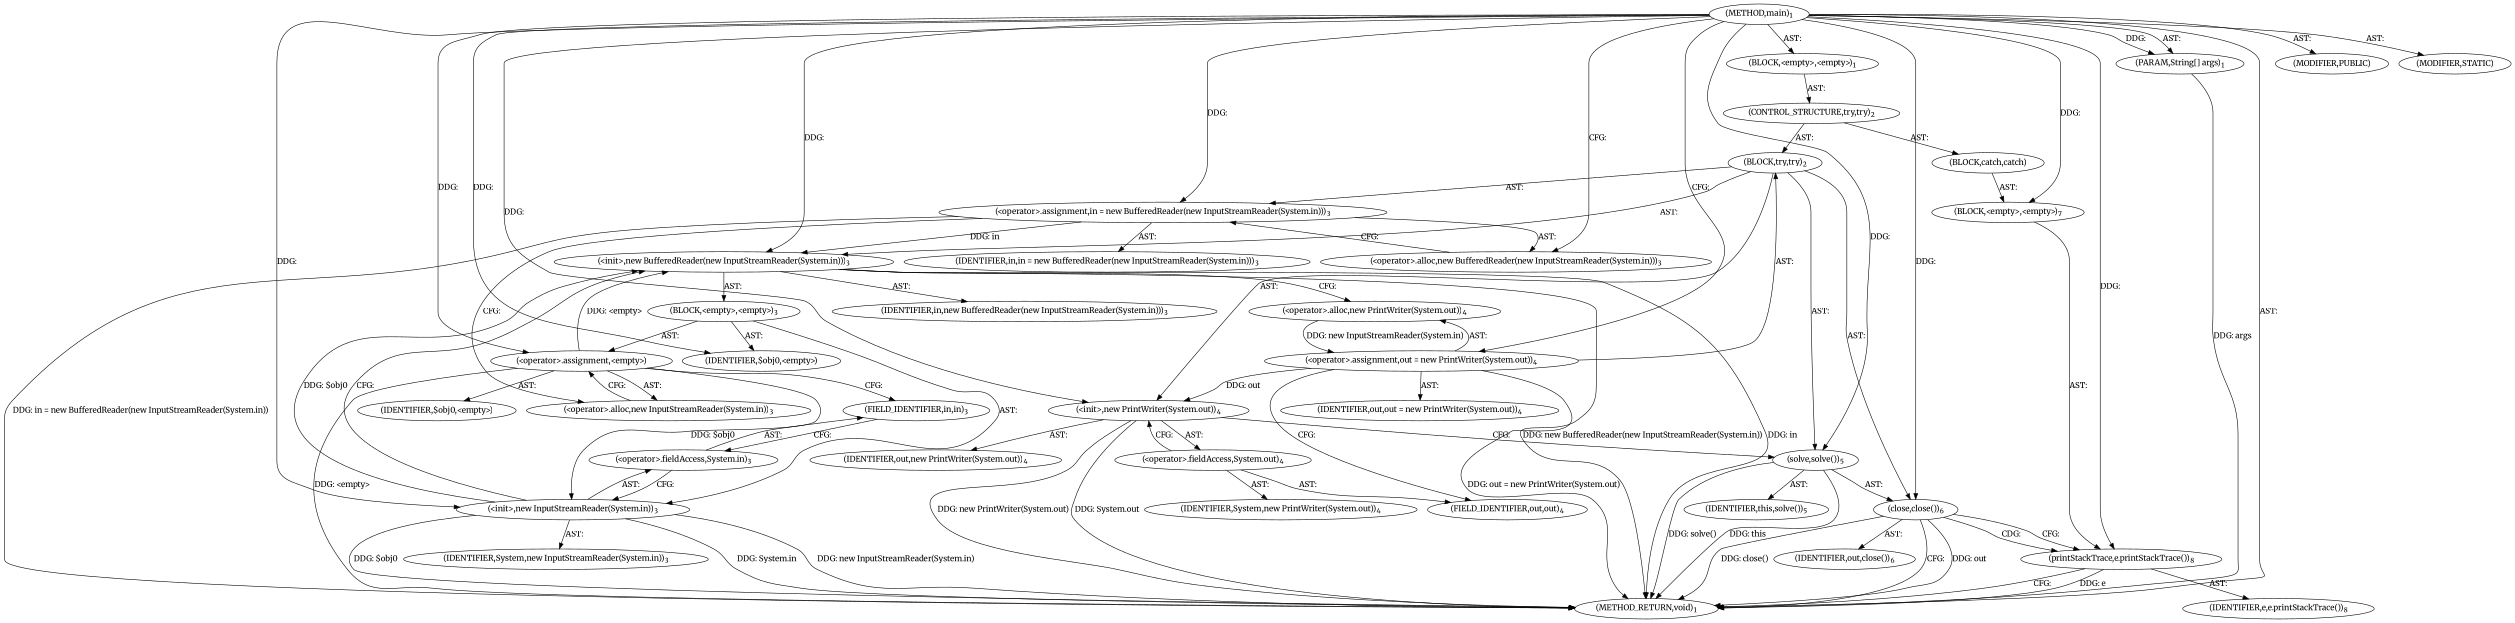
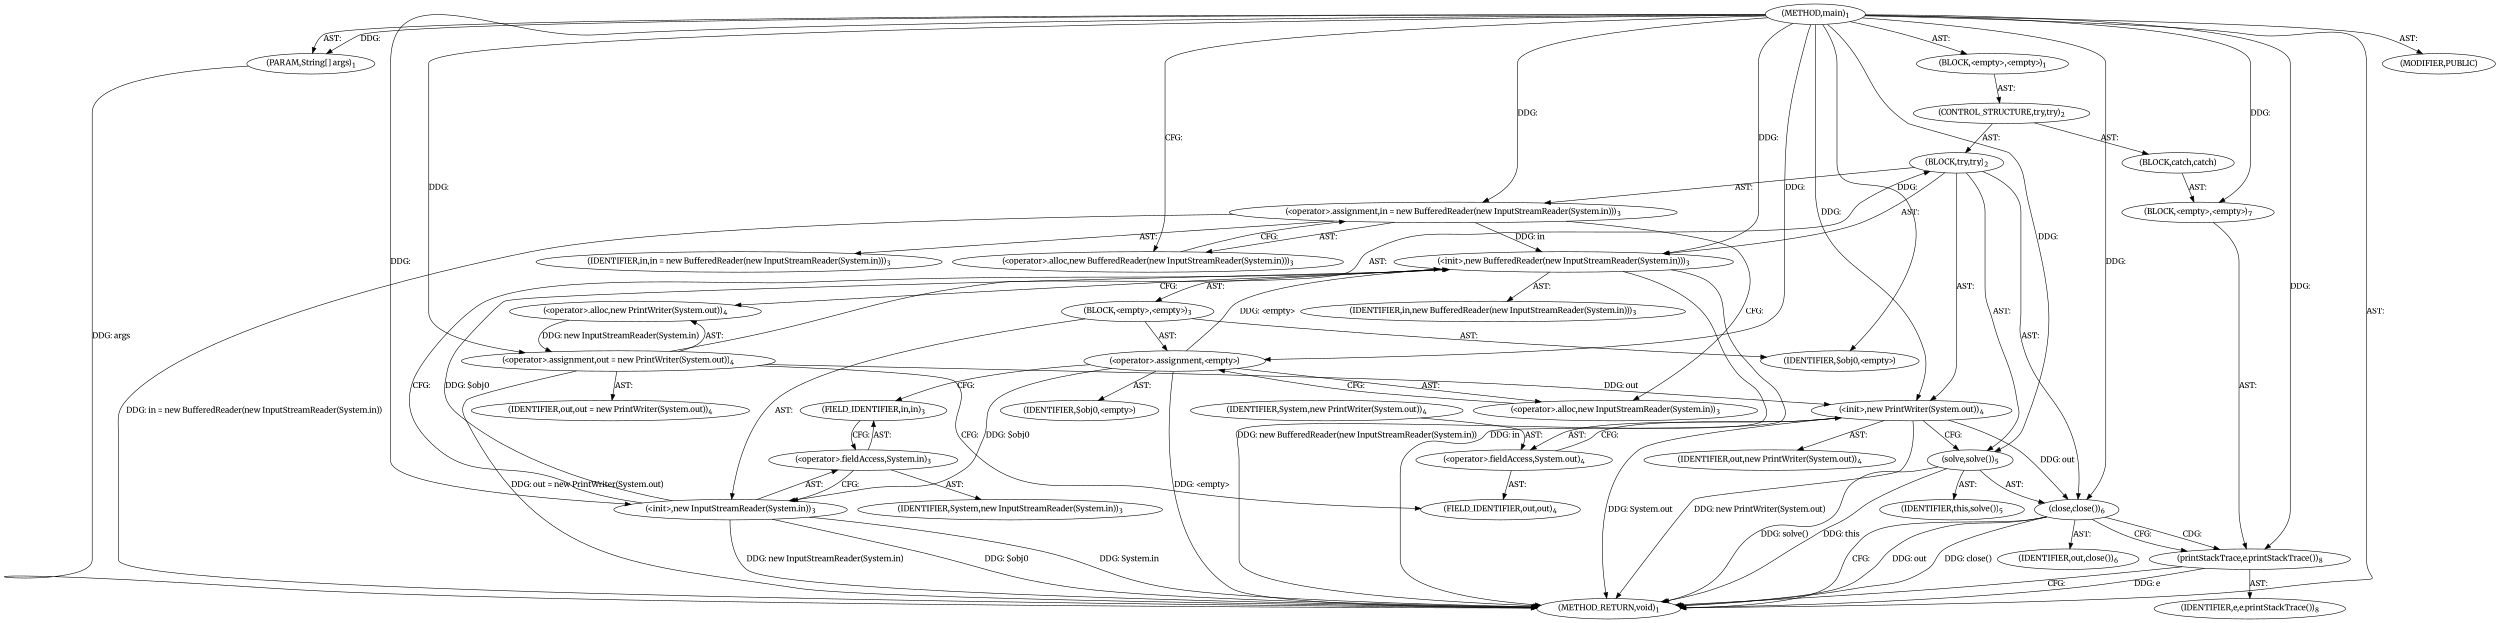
  digraph {
    fontname=Merriweather
    node [fontname=Merriweather]
    edge [fontname=Merriweather]
    n1 [label=<(METHOD,main)<SUB>1</SUB>>]
    n2 [label=<(PARAM,String[] args)<SUB>1</SUB>>]
    n3 [label=<(BLOCK,&lt;empty&gt;,&lt;empty&gt;)<SUB>1</SUB>>]
    n4 [label=<(&lt;operator&gt;.assignment,in = new BufferedReader(new InputStreamReader(System.in)))<SUB>3</SUB>>]
    n5 [label=<(&lt;operator&gt;.alloc,new BufferedReader(new InputStreamReader(System.in)))<SUB>3</SUB>>]
    n6 [label=<(&lt;init&gt;,new BufferedReader(new InputStreamReader(System.in)))<SUB>3</SUB>>]
    n7 [label=<(&lt;operator&gt;.assignment,&lt;empty&gt;)>]
    n8 [label=<(&lt;init&gt;,new InputStreamReader(System.in))<SUB>3</SUB>>]
    n9 [label=<(IDENTIFIER,$obj0,&lt;empty&gt;)>]
    n10 [label=<(&lt;operator&gt;.assignment,out = new PrintWriter(System.out))<SUB>4</SUB>>]
    n11 [label=<(&lt;init&gt;,new PrintWriter(System.out))<SUB>4</SUB>>]
    n12 [label=<(solve,solve())<SUB>5</SUB>>]
    n13 [label=<(close,close())<SUB>6</SUB>>]
    n14 [label=<(BLOCK,&lt;empty&gt;,&lt;empty&gt;)<SUB>7</SUB>>]
    n15 [label=<(printStackTrace,e.printStackTrace())<SUB>8</SUB>>]
    n16 [label=<(MODIFIER,PUBLIC)>]
-   n17 [label=<(MODIFIER,STATIC)>]
    n18 [label=<(METHOD_RETURN,void)<SUB>1</SUB>>]
    n19 [label=<(CONTROL_STRUCTURE,try,try)<SUB>2</SUB>>]
    n20 [label=<(IDENTIFIER,in,in = new BufferedReader(new InputStreamReader(System.in)))<SUB>3</SUB>>]
    n21 [label=<(&lt;operator&gt;.alloc,new InputStreamReader(System.in))<SUB>3</SUB>>]
    n22 [label=<(IDENTIFIER,in,new BufferedReader(new InputStreamReader(System.in)))<SUB>3</SUB>>]
    n23 [label=<(BLOCK,&lt;empty&gt;,&lt;empty&gt;)<SUB>3</SUB>>]
    n24 [label=<(&lt;operator&gt;.alloc,new PrintWriter(System.out))<SUB>4</SUB>>]
    n25 [label=<(IDENTIFIER,$obj0,&lt;empty&gt;)>]
    n26 [label=<(FIELD_IDENTIFIER,in,in)<SUB>3</SUB>>]
    n27 [label=<(&lt;operator&gt;.fieldAccess,System.in)<SUB>3</SUB>>]
    n28 [label=<(BLOCK,try,try)<SUB>2</SUB>>]
    n29 [label=<(IDENTIFIER,out,out = new PrintWriter(System.out))<SUB>4</SUB>>]
    n30 [label=<(FIELD_IDENTIFIER,out,out)<SUB>4</SUB>>]
    n31 [label=<(IDENTIFIER,out,new PrintWriter(System.out))<SUB>4</SUB>>]
    n32 [label=<(&lt;operator&gt;.fieldAccess,System.out)<SUB>4</SUB>>]
    n33 [label=<(IDENTIFIER,this,solve())<SUB>5</SUB>>]
    n34 [label=<(IDENTIFIER,out,close())<SUB>6</SUB>>]
    n35 [label=<(IDENTIFIER,e,e.printStackTrace())<SUB>8</SUB>>]
    n36 [label=<(BLOCK,catch,catch)>]
    n37 [label=<(IDENTIFIER,System,new InputStreamReader(System.in))<SUB>3</SUB>>]
    n38 [label=<(IDENTIFIER,System,new PrintWriter(System.out))<SUB>4</SUB>>]
    n1 -> n2 [label="AST: "]
    n1 -> n2 [label="DDG: "]
    n1 -> n3 [label="AST: "]
    n1 -> n4 [label="DDG: "]
    n1 -> n5 [label="CFG: "]
    n1 -> n6 [label="DDG: "]
    n1 -> n7 [label="DDG: "]
    n1 -> n8 [label="DDG: "]
    n1 -> n9 [label="DDG: "]
-   n1 -> n10 [label="CFG: "]
+   n1 -> n10 [label="DDG: "]
    n1 -> n11 [label="DDG: "]
    n1 -> n12 [label="DDG: "]
    n1 -> n13 [label="DDG: "]
    n1 -> n14 [label="DDG: "]
    n1 -> n15 [label="DDG: "]
    n1 -> n16 [label="AST: "]
-   n1 -> n17 [label="AST: "]
    n1 -> n18 [label="AST: "]
    n2 -> n18 [label="DDG: args"]
    n3 -> n19 [label="AST: "]
    n4 -> n5 [label="AST: "]
    n4 -> n6 [label="DDG: in"]
    n4 -> n18 [label="DDG: in = new BufferedReader(new InputStreamReader(System.in))"]
    n4 -> n20 [label="AST: "]
    n4 -> n21 [label="CFG: "]
    n5 -> n4 [label="CFG: "]
    n6 -> n18 [label="DDG: in"]
    n6 -> n18 [label="DDG: new BufferedReader(new InputStreamReader(System.in))"]
    n6 -> n22 [label="AST: "]
    n6 -> n23 [label="AST: "]
    n6 -> n24 [label="CFG: "]
    n7 -> n6 [label="DDG: &lt;empty&gt;"]
    n7 -> n8 [label="DDG: $obj0"]
    n7 -> n18 [label="DDG: &lt;empty&gt;"]
    n7 -> n21 [label="AST: "]
    n7 -> n25 [label="AST: "]
    n7 -> n26 [label="CFG: "]
    n8 -> n6 [label="CFG: "]
    n8 -> n6 [label="DDG: $obj0"]
    n8 -> n18 [label="DDG: $obj0"]
    n8 -> n18 [label="DDG: System.in"]
    n8 -> n18 [label="DDG: new InputStreamReader(System.in)"]
    n8 -> n27 [label="AST: "]
    n10 -> n11 [label="DDG: out"]
    n10 -> n18 [label="DDG: out = new PrintWriter(System.out)"]
    n10 -> n24 [label="AST: "]
    n10 -> n28 [label="AST: "]
    n10 -> n29 [label="AST: "]
    n10 -> n30 [label="CFG: "]
    n11 -> n12 [label="CFG: "]
+   n11 -> n13 [label="DDG: out"]
    n11 -> n18 [label="DDG: System.out"]
    n11 -> n18 [label="DDG: new PrintWriter(System.out)"]
    n11 -> n31 [label="AST: "]
    n11 -> n32 [label="AST: "]
    n12 -> n13 [label="AST: "]
    n12 -> n18 [label="DDG: solve()"]
    n12 -> n18 [label="DDG: this"]
    n12 -> n33 [label="AST: "]
    n13 -> n15 [label="CFG: "]
    n13 -> n15 [label="CDG: "]
    n13 -> n18 [label="CFG: "]
    n13 -> n18 [label="DDG: out"]
    n13 -> n18 [label="DDG: close()"]
    n13 -> n34 [label="AST: "]
    n14 -> n15 [label="AST: "]
    n15 -> n18 [label="CFG: "]
    n15 -> n18 [label="DDG: e"]
    n15 -> n35 [label="AST: "]
    n19 -> n28 [label="AST: "]
    n19 -> n36 [label="AST: "]
    n21 -> n7 [label="CFG: "]
    n23 -> n7 [label="AST: "]
    n23 -> n8 [label="AST: "]
    n23 -> n9 [label="AST: "]
    n24 -> n10 [label="DDG: new InputStreamReader(System.in)"]
    n26 -> n27 [label="CFG: "]
    n27 -> n8 [label="CFG: "]
    n27 -> n26 [label="AST: "]
-   n8 -> n37 [label="AST: "]
+   n27 -> n37 [label="AST: "]
    n28 -> n4 [label="AST: "]
    n28 -> n6 [label="AST: "]
    n28 -> n11 [label="AST: "]
    n28 -> n12 [label="AST: "]
    n28 -> n13 [label="AST: "]
    n32 -> n11 [label="CFG: "]
    n32 -> n30 [label="AST: "]
-   n32 -> n38 [label="AST: "]
+   n38 -> n32 [label="AST: "]
    n36 -> n14 [label="AST: "]
  }
